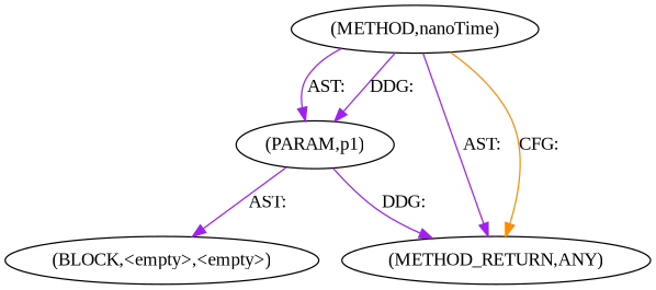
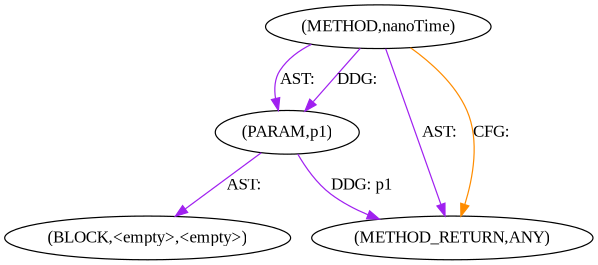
  digraph {
    fontname="Liberation Serif"
    node [fontname="Liberation Serif"]
    edge [color=purple fontname="Liberation Serif"]
    n1 [label=<(METHOD,nanoTime)>]
    n2 [label=<(PARAM,p1)>]
    n3 [label=<(METHOD_RETURN,ANY)>]
    n4 [label=<(BLOCK,&lt;empty&gt;,&lt;empty&gt;)>]
    n1 -> n2 [label="AST: "]
    n1 -> n2 [label="DDG: "]
    n1 -> n3 [label="AST: "]
    n1 -> n3 [color=darkorange label="CFG: "]
-   n2 -> n3 [label="DDG: "]
+   n2 -> n3 [label="DDG: p1"]
    n2 -> n4 [label="AST: "]
  }
